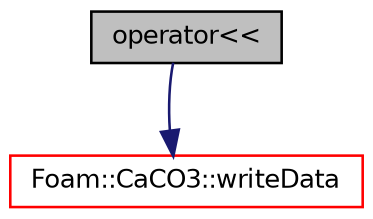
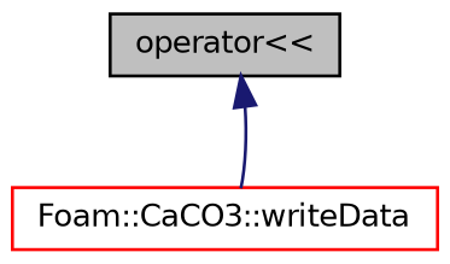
  digraph {
    rankdir=TB
    node [fontname=Helvetica fontsize=10 shape=record]
    n1 [color=black fillcolor=grey75 fontcolor=black height=0.2 label="operator\<\<" style=filled width=0.4]
    n2 [color=red height=0.2 label="Foam::CaCO3::writeData" width=0.4]
-   n1 -> n2 [color=midnightblue fontname=Helvetica fontsize=10 labelfontname=Helvetica labelfontsize=10 style=solid]
+   n2 -> n1 [color=midnightblue fontname=Helvetica fontsize=10 labelfontname=Helvetica labelfontsize=10 style=solid]
  }
